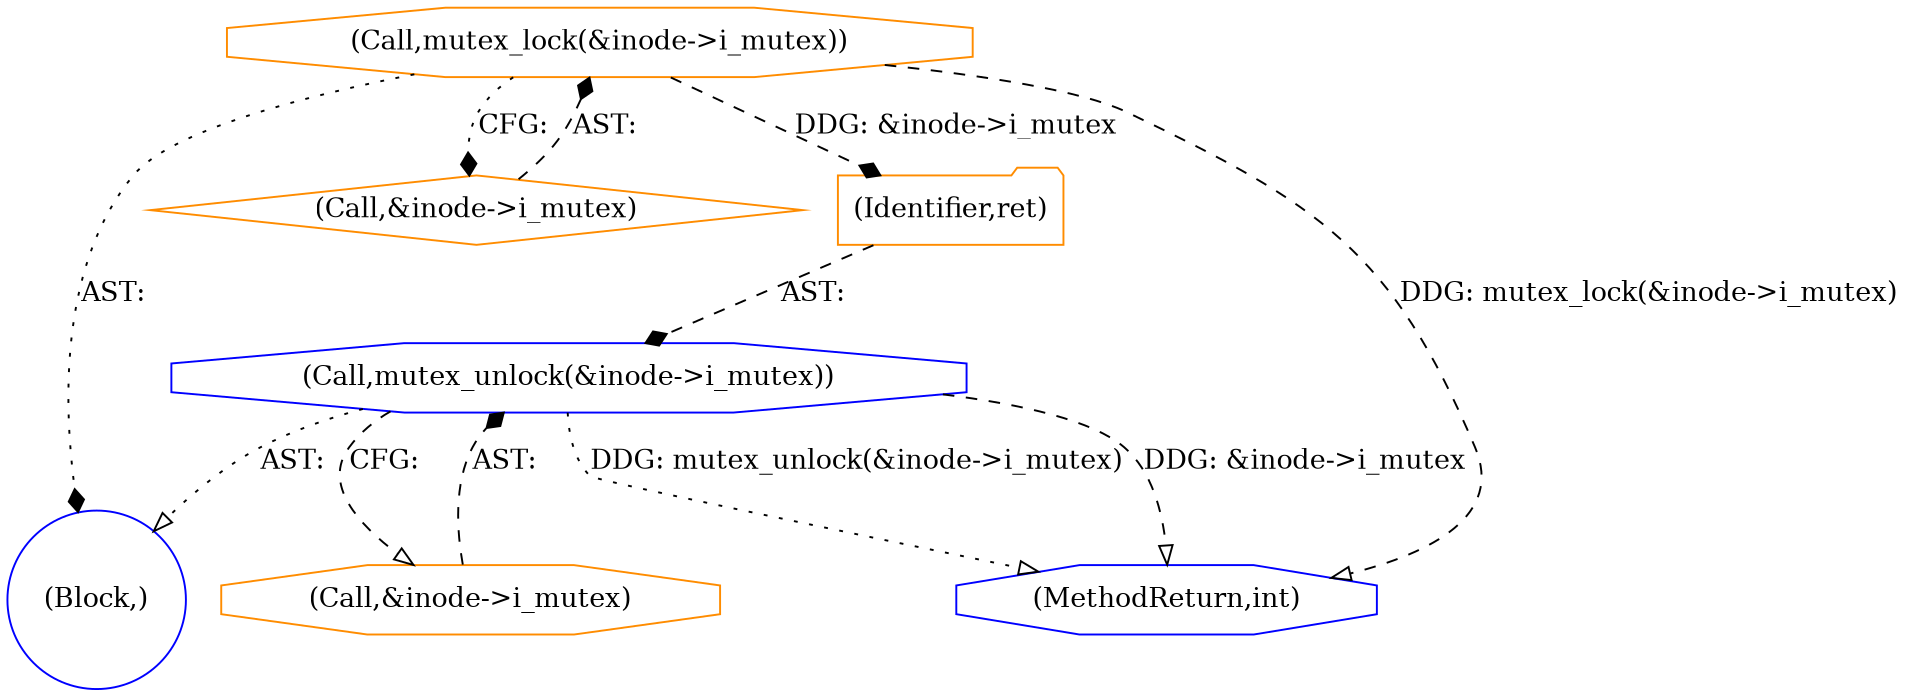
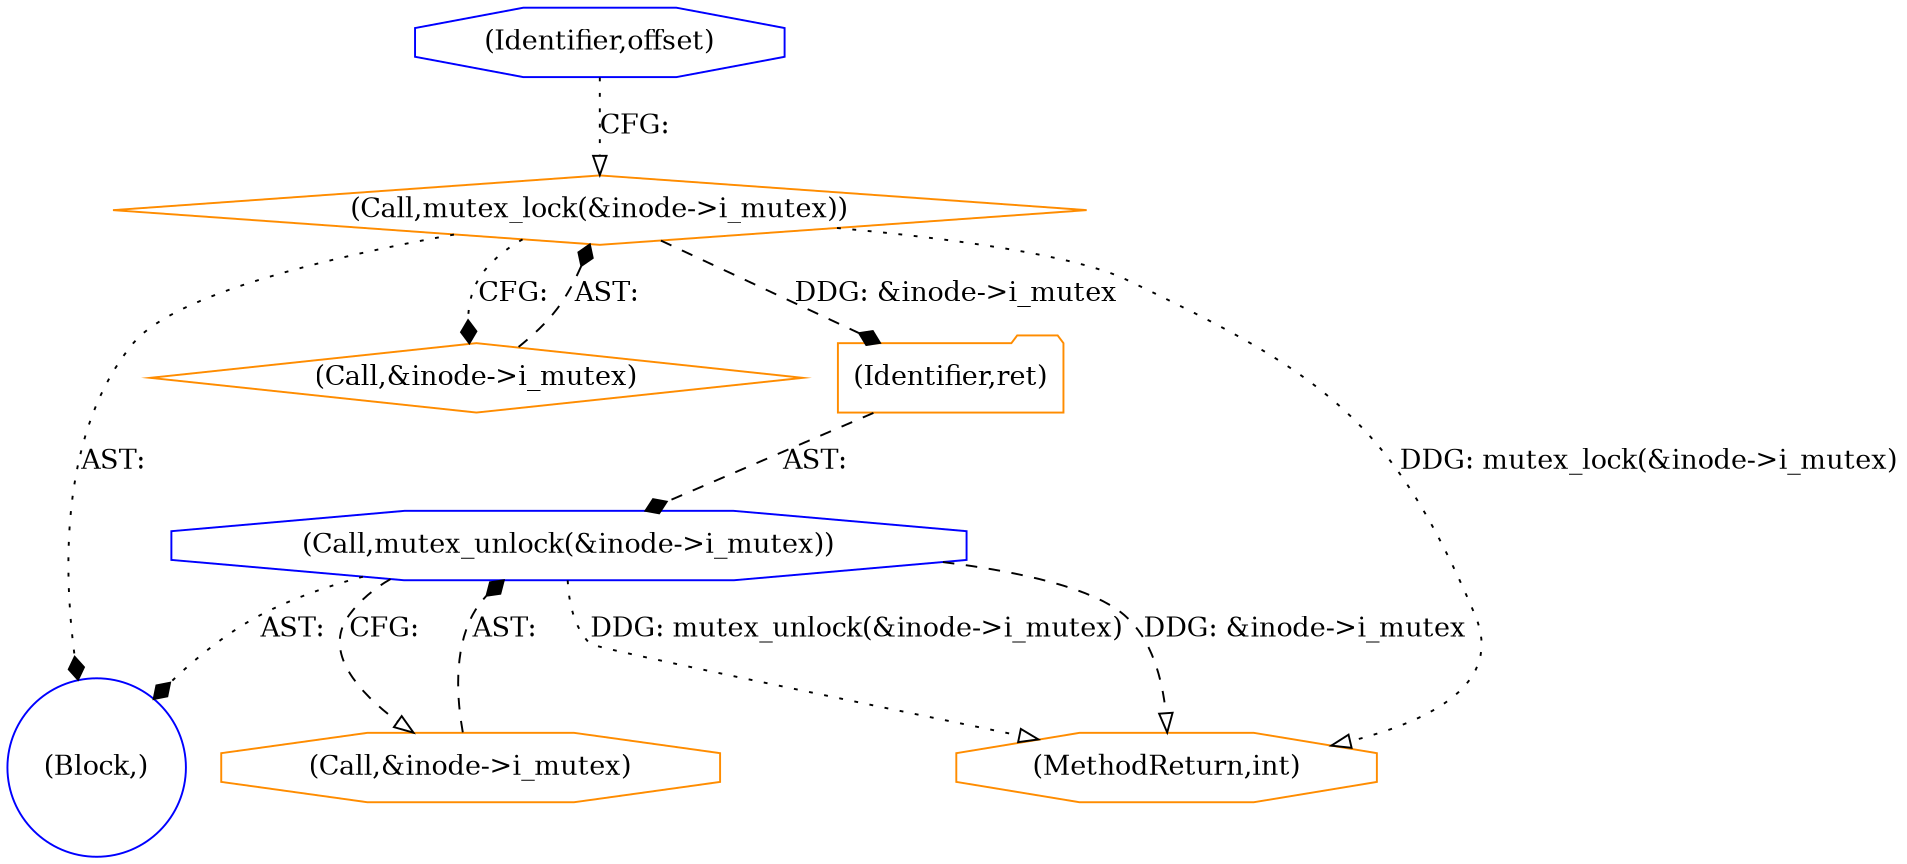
  digraph {
    node [color=darkorange shape=octagon]
    edge [arrowhead=onormal style=dotted]
-   n1 [label="(Call,mutex_lock(&inode->i_mutex))"]
-   n2 [color=blue label="(MethodReturn,int)"]
+   n1 [label="(Call,mutex_lock(&inode->i_mutex))" shape=diamond]
+   n2 [label="(MethodReturn,int)"]
    n3 [label="(Call,&inode->i_mutex)" shape=diamond]
    n4 [color=blue label="(Block,)" shape=circle]
    n5 [label="(Identifier,ret)" shape=folder]
    n6 [color=blue label="(Call,mutex_unlock(&inode->i_mutex))"]
    n7 [label="(Call,&inode->i_mutex)"]
-   n1 -> n2 [label="DDG: mutex_lock(&inode->i_mutex)" style=dashed]
+   n8 [color=blue label="(Identifier,offset)"]
+   n1 -> n2 [label="DDG: mutex_lock(&inode->i_mutex)"]
    n1 -> n3 [arrowhead=diamond label="CFG: "]
    n1 -> n4 [arrowhead=diamond label="AST: "]
    n1 -> n5 [arrowhead=diamond label="DDG: &inode->i_mutex" style=dashed]
    n3 -> n1 [arrowhead=diamond label="AST: " style=dashed]
    n5 -> n6 [arrowhead=diamond label="AST: " style=dashed]
    n6 -> n2 [label="DDG: mutex_unlock(&inode->i_mutex)"]
    n6 -> n2 [label="DDG: &inode->i_mutex" style=dashed]
-   n6 -> n4 [label="AST: "]
+   n6 -> n4 [arrowhead=diamond label="AST: "]
    n6 -> n7 [label="CFG: " style=dashed]
    n7 -> n6 [arrowhead=diamond label="AST: " style=dashed]
+   n8 -> n1 [label="CFG: "]
  }
